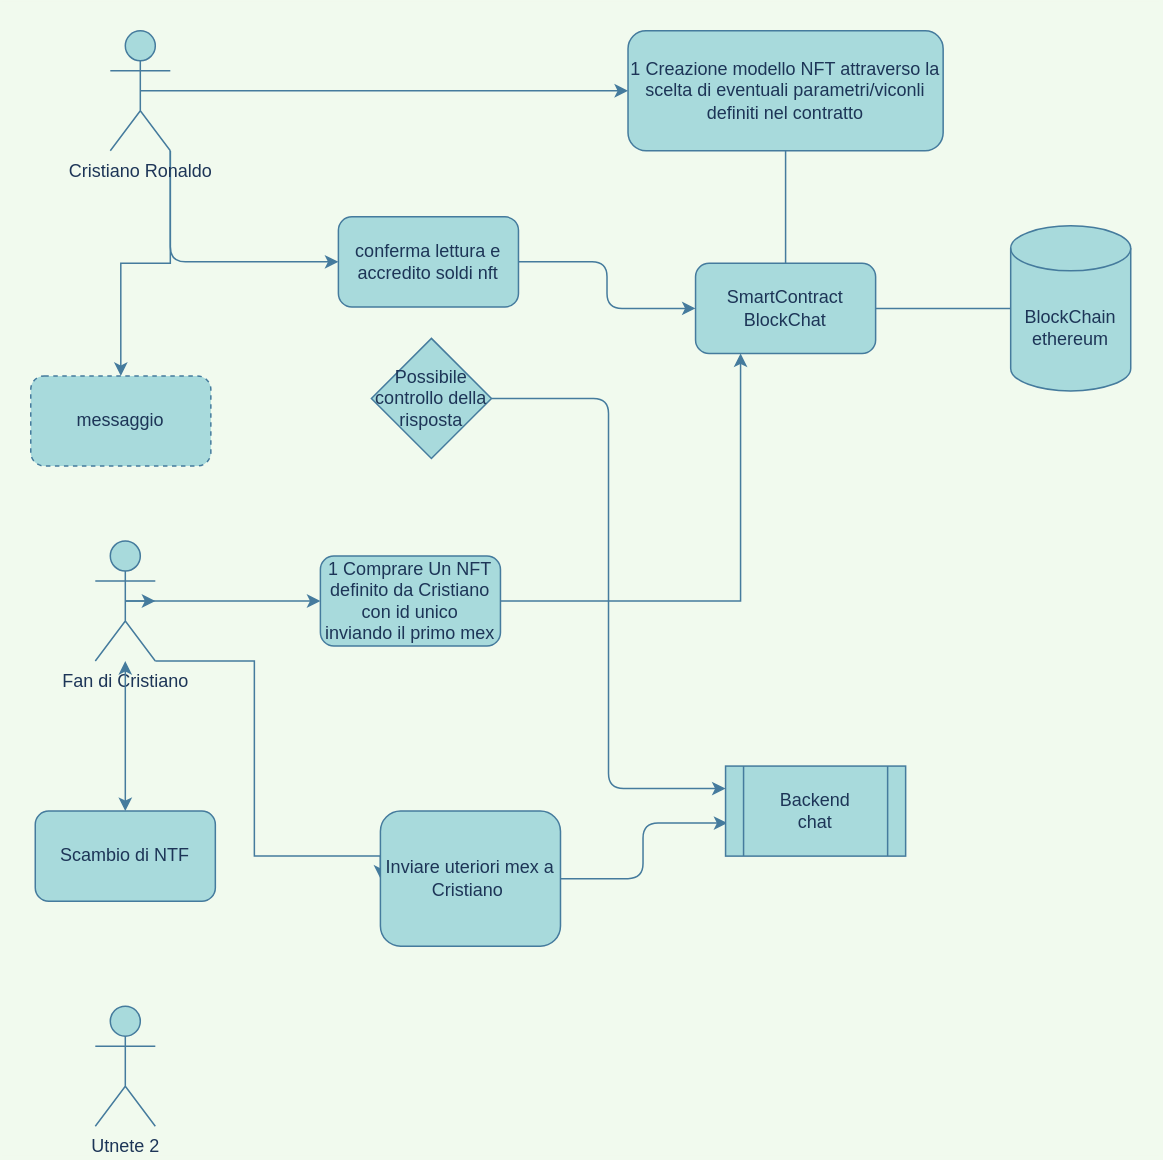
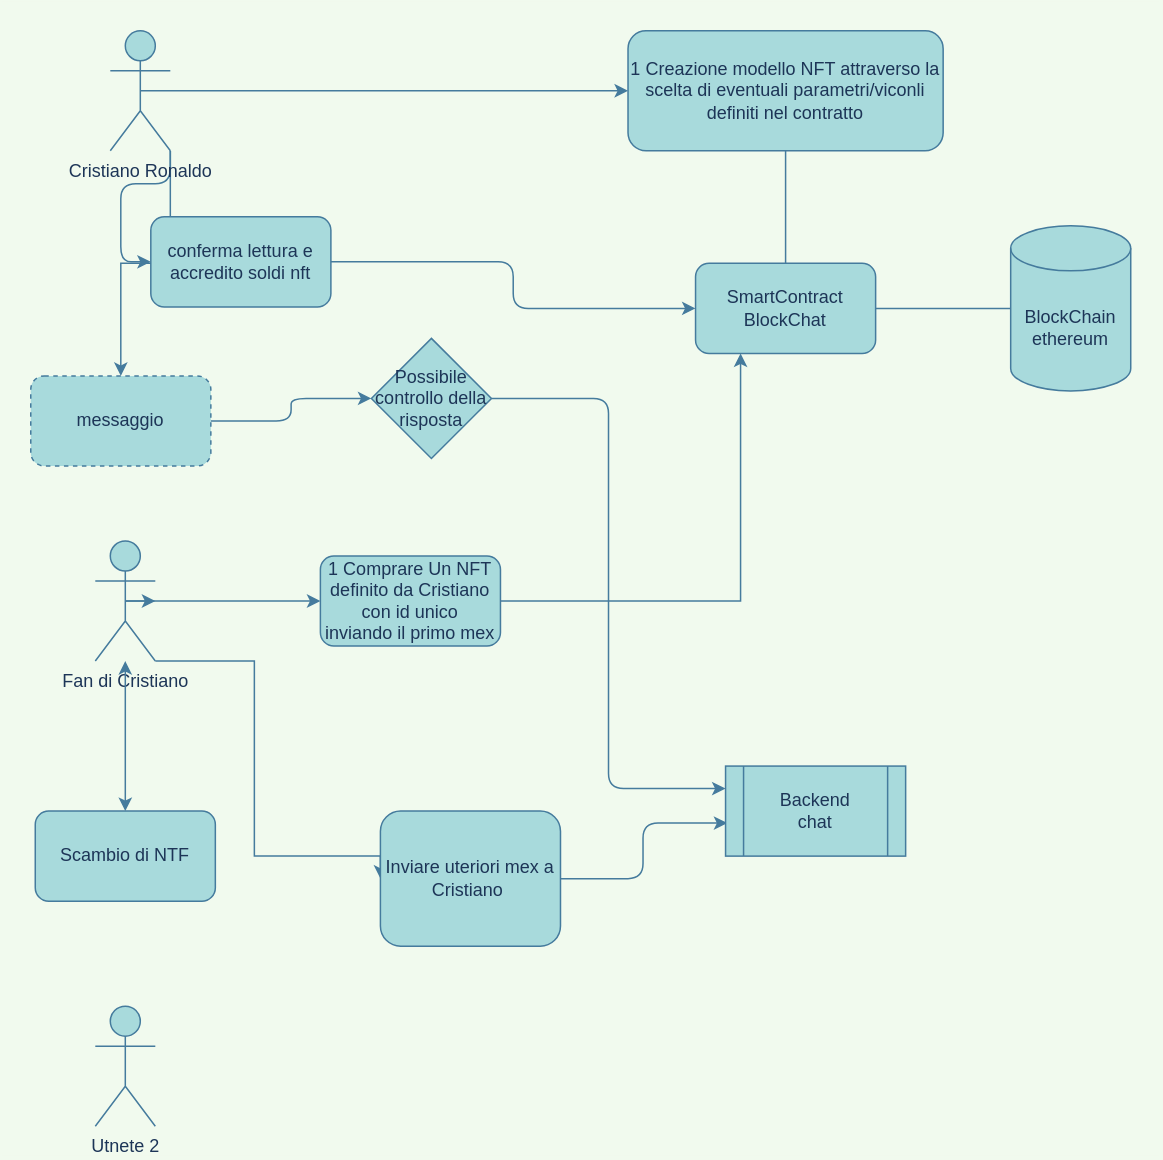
  <mxCell id="0" />
  <mxCell id="1" parent="0" />
  <mxCell id="2" style="edgeStyle=orthogonalEdgeStyle;rounded=0;orthogonalLoop=1;jettySize=auto;html=1;exitX=0.5;exitY=0.5;exitDx=0;exitDy=0;exitPerimeter=0;entryX=0;entryY=0.5;entryDx=0;entryDy=0;labelBackgroundColor=#F1FAEE;strokeColor=#457B9D;fontColor=#1D3557;" parent="1" source="5" target="13" edge="1"><mxGeometry relative="1" as="geometry" /></mxCell>
  <mxCell id="3" style="edgeStyle=orthogonalEdgeStyle;rounded=0;orthogonalLoop=1;jettySize=auto;html=1;exitX=1;exitY=1;exitDx=0;exitDy=0;exitPerimeter=0;labelBackgroundColor=#F1FAEE;strokeColor=#457B9D;fontColor=#1D3557;" parent="1" source="5" target="19" edge="1"><mxGeometry relative="1" as="geometry" /></mxCell>
  <mxCell id="4" style="edgeStyle=orthogonalEdgeStyle;rounded=1;sketch=0;orthogonalLoop=1;jettySize=auto;html=1;exitX=1;exitY=1;exitDx=0;exitDy=0;exitPerimeter=0;entryX=0;entryY=0.5;entryDx=0;entryDy=0;strokeColor=#457B9D;fillColor=#A8DADC;fontColor=#1D3557;" edge="1" parent="1" source="5" target="29"><mxGeometry relative="1" as="geometry" /></mxCell>
  <mxCell id="5" value="Cristiano Ronaldo" style="shape=umlActor;verticalLabelPosition=bottom;verticalAlign=top;html=1;outlineConnect=0;fillColor=#A8DADC;strokeColor=#457B9D;fontColor=#1D3557;" parent="1" vertex="1"><mxGeometry x="73" y="20" width="40" height="80" as="geometry" /></mxCell>
  <mxCell id="6" style="edgeStyle=orthogonalEdgeStyle;rounded=0;orthogonalLoop=1;jettySize=auto;html=1;exitX=0.5;exitY=0.5;exitDx=0;exitDy=0;exitPerimeter=0;entryX=0;entryY=0.5;entryDx=0;entryDy=0;labelBackgroundColor=#F1FAEE;strokeColor=#457B9D;fontColor=#1D3557;" parent="1" source="9" target="16" edge="1"><mxGeometry relative="1" as="geometry" /></mxCell>
  <mxCell id="7" style="edgeStyle=orthogonalEdgeStyle;rounded=0;orthogonalLoop=1;jettySize=auto;html=1;exitX=1;exitY=1;exitDx=0;exitDy=0;exitPerimeter=0;entryX=0;entryY=0.5;entryDx=0;entryDy=0;labelBackgroundColor=#F1FAEE;strokeColor=#457B9D;fontColor=#1D3557;" edge="1" parent="1" source="9" target="17"><mxGeometry relative="1" as="geometry"><Array as="points"><mxPoint x="169" y="440" /><mxPoint x="169" y="570" /></Array></mxGeometry></mxCell>
  <mxCell id="8" style="edgeStyle=orthogonalEdgeStyle;rounded=0;orthogonalLoop=1;jettySize=auto;html=1;exitX=0.5;exitY=0.5;exitDx=0;exitDy=0;exitPerimeter=0;labelBackgroundColor=#F1FAEE;strokeColor=#457B9D;fontColor=#1D3557;" edge="1" parent="1" source="9"><mxGeometry relative="1" as="geometry"><mxPoint x="103" y="400" as="targetPoint" /></mxGeometry></mxCell>
  <mxCell id="9" value="Fan di Cristiano" style="shape=umlActor;verticalLabelPosition=bottom;verticalAlign=top;html=1;outlineConnect=0;fillColor=#A8DADC;strokeColor=#457B9D;fontColor=#1D3557;" parent="1" vertex="1"><mxGeometry x="63" y="360" width="40" height="80" as="geometry" /></mxCell>
  <mxCell id="10" value="BlockChain ethereum" style="shape=cylinder3;whiteSpace=wrap;html=1;boundedLbl=1;backgroundOutline=1;size=15;fillColor=#A8DADC;strokeColor=#457B9D;fontColor=#1D3557;" parent="1" vertex="1"><mxGeometry x="673" y="150" width="80" height="110" as="geometry" /></mxCell>
  <mxCell id="11" value="SmartContract&lt;br&gt;BlockChat" style="rounded=1;whiteSpace=wrap;html=1;fillColor=#A8DADC;strokeColor=#457B9D;fontColor=#1D3557;" parent="1" vertex="1"><mxGeometry x="463" y="175" width="120" height="60" as="geometry" /></mxCell>
  <mxCell id="12" value="" style="endArrow=none;html=1;exitX=0;exitY=0.5;exitDx=0;exitDy=0;exitPerimeter=0;labelBackgroundColor=#F1FAEE;strokeColor=#457B9D;fontColor=#1D3557;edgeStyle=orthogonalEdgeStyle;" parent="1" source="10" edge="1"><mxGeometry width="50" height="50" relative="1" as="geometry"><mxPoint x="423" y="240" as="sourcePoint" /><mxPoint x="583" y="205" as="targetPoint" /></mxGeometry></mxCell>
  <mxCell id="13" value="1 Creazione modello NFT attraverso la scelta di eventuali parametri/viconli definiti nel contratto" style="rounded=1;whiteSpace=wrap;html=1;fillColor=#A8DADC;strokeColor=#457B9D;fontColor=#1D3557;" parent="1" vertex="1"><mxGeometry x="418" y="20" width="210" height="80" as="geometry" /></mxCell>
  <mxCell id="14" value="" style="endArrow=none;html=1;entryX=0.5;entryY=1;entryDx=0;entryDy=0;exitX=0.5;exitY=0;exitDx=0;exitDy=0;labelBackgroundColor=#F1FAEE;strokeColor=#457B9D;fontColor=#1D3557;edgeStyle=orthogonalEdgeStyle;" parent="1" source="11" target="13" edge="1"><mxGeometry width="50" height="50" relative="1" as="geometry"><mxPoint x="423" y="220" as="sourcePoint" /><mxPoint x="473" y="170" as="targetPoint" /></mxGeometry></mxCell>
  <mxCell id="15" style="edgeStyle=orthogonalEdgeStyle;rounded=0;orthogonalLoop=1;jettySize=auto;html=1;exitX=1;exitY=0.5;exitDx=0;exitDy=0;entryX=0.25;entryY=1;entryDx=0;entryDy=0;labelBackgroundColor=#F1FAEE;strokeColor=#457B9D;fontColor=#1D3557;" parent="1" source="16" target="11" edge="1"><mxGeometry relative="1" as="geometry" /></mxCell>
  <mxCell id="16" value="1 Comprare Un NFT definito da Cristiano con id unico&lt;br&gt;inviando il primo mex" style="rounded=1;whiteSpace=wrap;html=1;fillColor=#A8DADC;strokeColor=#457B9D;fontColor=#1D3557;" parent="1" vertex="1"><mxGeometry x="213" y="370" width="120" height="60" as="geometry" /></mxCell>
  <mxCell id="17" value="Inviare uteriori mex a Cristiano&amp;nbsp;" style="rounded=1;whiteSpace=wrap;html=1;fillColor=#A8DADC;strokeColor=#457B9D;fontColor=#1D3557;" parent="1" vertex="1"><mxGeometry x="253" y="540" width="120" height="90" as="geometry" /></mxCell>
+ <mxCell id="18" style="edgeStyle=orthogonalEdgeStyle;rounded=1;orthogonalLoop=1;jettySize=auto;html=1;labelBackgroundColor=#F1FAEE;strokeColor=#457B9D;fontColor=#1D3557;" parent="1" source="19" target="26" edge="1"><mxGeometry relative="1" as="geometry" /></mxCell>
  <mxCell id="19" value="messaggio" style="rounded=1;whiteSpace=wrap;html=1;fillColor=#A8DADC;strokeColor=#457B9D;fontColor=#1D3557;dashed=1;" parent="1" vertex="1"><mxGeometry x="20" y="250" width="120" height="60" as="geometry" /></mxCell>
  <mxCell id="20" value="" style="endArrow=classic;html=1;entryX=0.01;entryY=0.633;entryDx=0;entryDy=0;exitX=1;exitY=0.5;exitDx=0;exitDy=0;entryPerimeter=0;labelBackgroundColor=#F1FAEE;strokeColor=#457B9D;fontColor=#1D3557;edgeStyle=orthogonalEdgeStyle;" parent="1" source="17" target="27" edge="1"><mxGeometry width="50" height="50" relative="1" as="geometry"><mxPoint x="223" y="260" as="sourcePoint" /><mxPoint x="273" y="210" as="targetPoint" /></mxGeometry></mxCell>
  <mxCell id="21" style="edgeStyle=orthogonalEdgeStyle;rounded=0;orthogonalLoop=1;jettySize=auto;html=1;exitX=0.5;exitY=0;exitDx=0;exitDy=0;exitPerimeter=0;entryX=0.5;entryY=0;entryDx=0;entryDy=0;entryPerimeter=0;labelBackgroundColor=#F1FAEE;strokeColor=#457B9D;fontColor=#1D3557;" parent="1" source="22" target="22" edge="1"><mxGeometry relative="1" as="geometry" /></mxCell>
  <mxCell id="22" value="Utnete 2" style="shape=umlActor;verticalLabelPosition=bottom;verticalAlign=top;html=1;outlineConnect=0;fillColor=#A8DADC;strokeColor=#457B9D;fontColor=#1D3557;" parent="1" vertex="1"><mxGeometry x="63" y="670" width="40" height="80" as="geometry" /></mxCell>
  <mxCell id="23" value="Scambio di NTF" style="rounded=1;whiteSpace=wrap;html=1;fillColor=#A8DADC;strokeColor=#457B9D;fontColor=#1D3557;" parent="1" vertex="1"><mxGeometry x="23" y="540" width="120" height="60" as="geometry" /></mxCell>
  <mxCell id="24" value="" style="endArrow=classic;startArrow=classic;html=1;exitX=0.5;exitY=0;exitDx=0;exitDy=0;labelBackgroundColor=#F1FAEE;strokeColor=#457B9D;fontColor=#1D3557;edgeStyle=orthogonalEdgeStyle;" parent="1" source="23" target="9" edge="1"><mxGeometry width="50" height="50" relative="1" as="geometry"><mxPoint x="343" y="500" as="sourcePoint" /><mxPoint x="73" y="460" as="targetPoint" /></mxGeometry></mxCell>
  <mxCell id="25" value="" style="edgeStyle=orthogonalEdgeStyle;rounded=1;orthogonalLoop=1;jettySize=auto;html=1;entryX=0;entryY=0.25;entryDx=0;entryDy=0;labelBackgroundColor=#F1FAEE;strokeColor=#457B9D;fontColor=#1D3557;" parent="1" source="26" target="27" edge="1"><mxGeometry relative="1" as="geometry" /></mxCell>
  <mxCell id="26" value="Possibile controllo della risposta" style="rhombus;whiteSpace=wrap;html=1;rounded=0;fillColor=#A8DADC;strokeColor=#457B9D;fontColor=#1D3557;" parent="1" vertex="1"><mxGeometry x="247" y="225" width="80" height="80" as="geometry" /></mxCell>
  <mxCell id="27" value="Backend&lt;br&gt;chat" style="shape=process;whiteSpace=wrap;html=1;backgroundOutline=1;rounded=0;fillColor=#A8DADC;strokeColor=#457B9D;fontColor=#1D3557;" parent="1" vertex="1"><mxGeometry x="483" y="510" width="120" height="60" as="geometry" /></mxCell>
  <mxCell id="28" style="edgeStyle=orthogonalEdgeStyle;rounded=1;sketch=0;orthogonalLoop=1;jettySize=auto;html=1;exitX=1;exitY=0.5;exitDx=0;exitDy=0;entryX=0;entryY=0.5;entryDx=0;entryDy=0;strokeColor=#457B9D;fillColor=#A8DADC;fontColor=#1D3557;" edge="1" parent="1" source="29" target="11"><mxGeometry relative="1" as="geometry" /></mxCell>
- <mxCell id="29" value="conferma lettura e accredito soldi nft" style="rounded=1;whiteSpace=wrap;html=1;sketch=0;strokeColor=#457B9D;fillColor=#A8DADC;fontColor=#1D3557;" vertex="1" parent="1"><mxGeometry x="225" y="144" width="120" height="60" as="geometry" /></mxCell>
+ <mxCell id="29" value="conferma lettura e accredito soldi nft" style="rounded=1;whiteSpace=wrap;html=1;sketch=0;strokeColor=#457B9D;fillColor=#A8DADC;fontColor=#1D3557;" vertex="1" parent="1"><mxGeometry x="100" y="144" width="120" height="60" as="geometry" /></mxCell>
